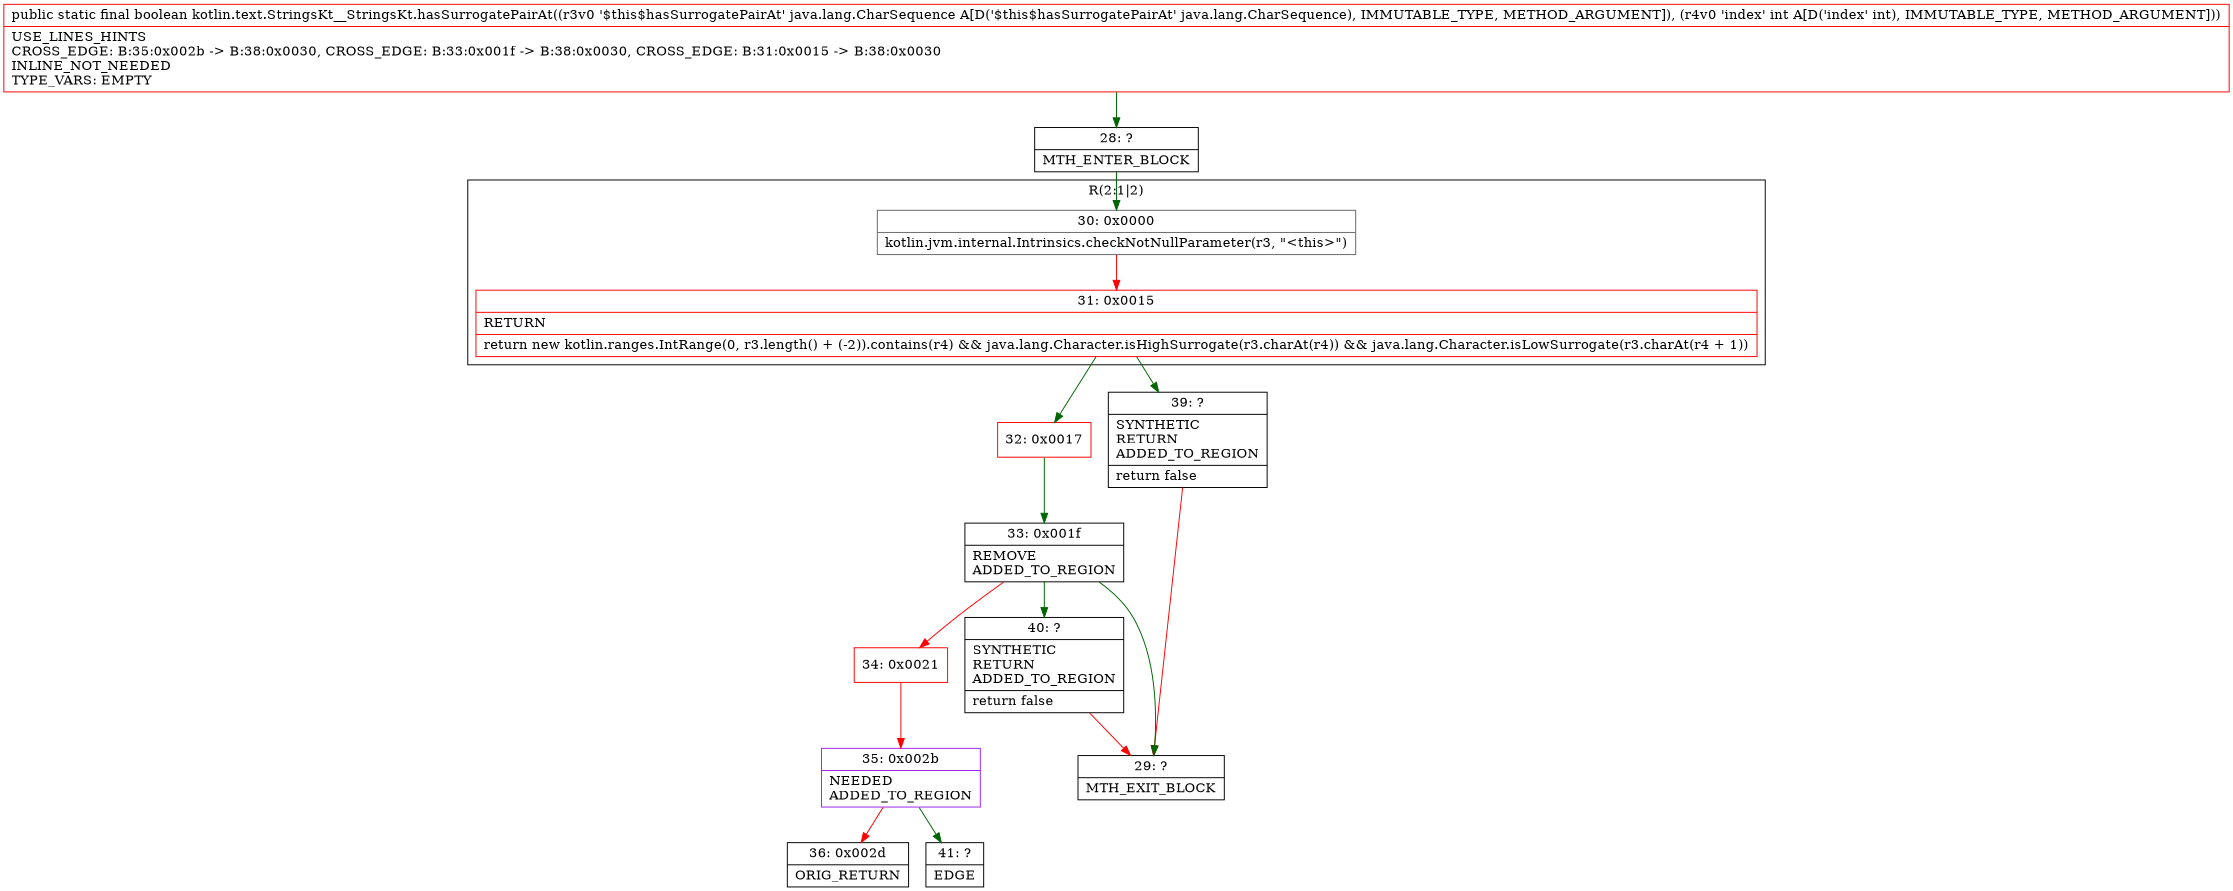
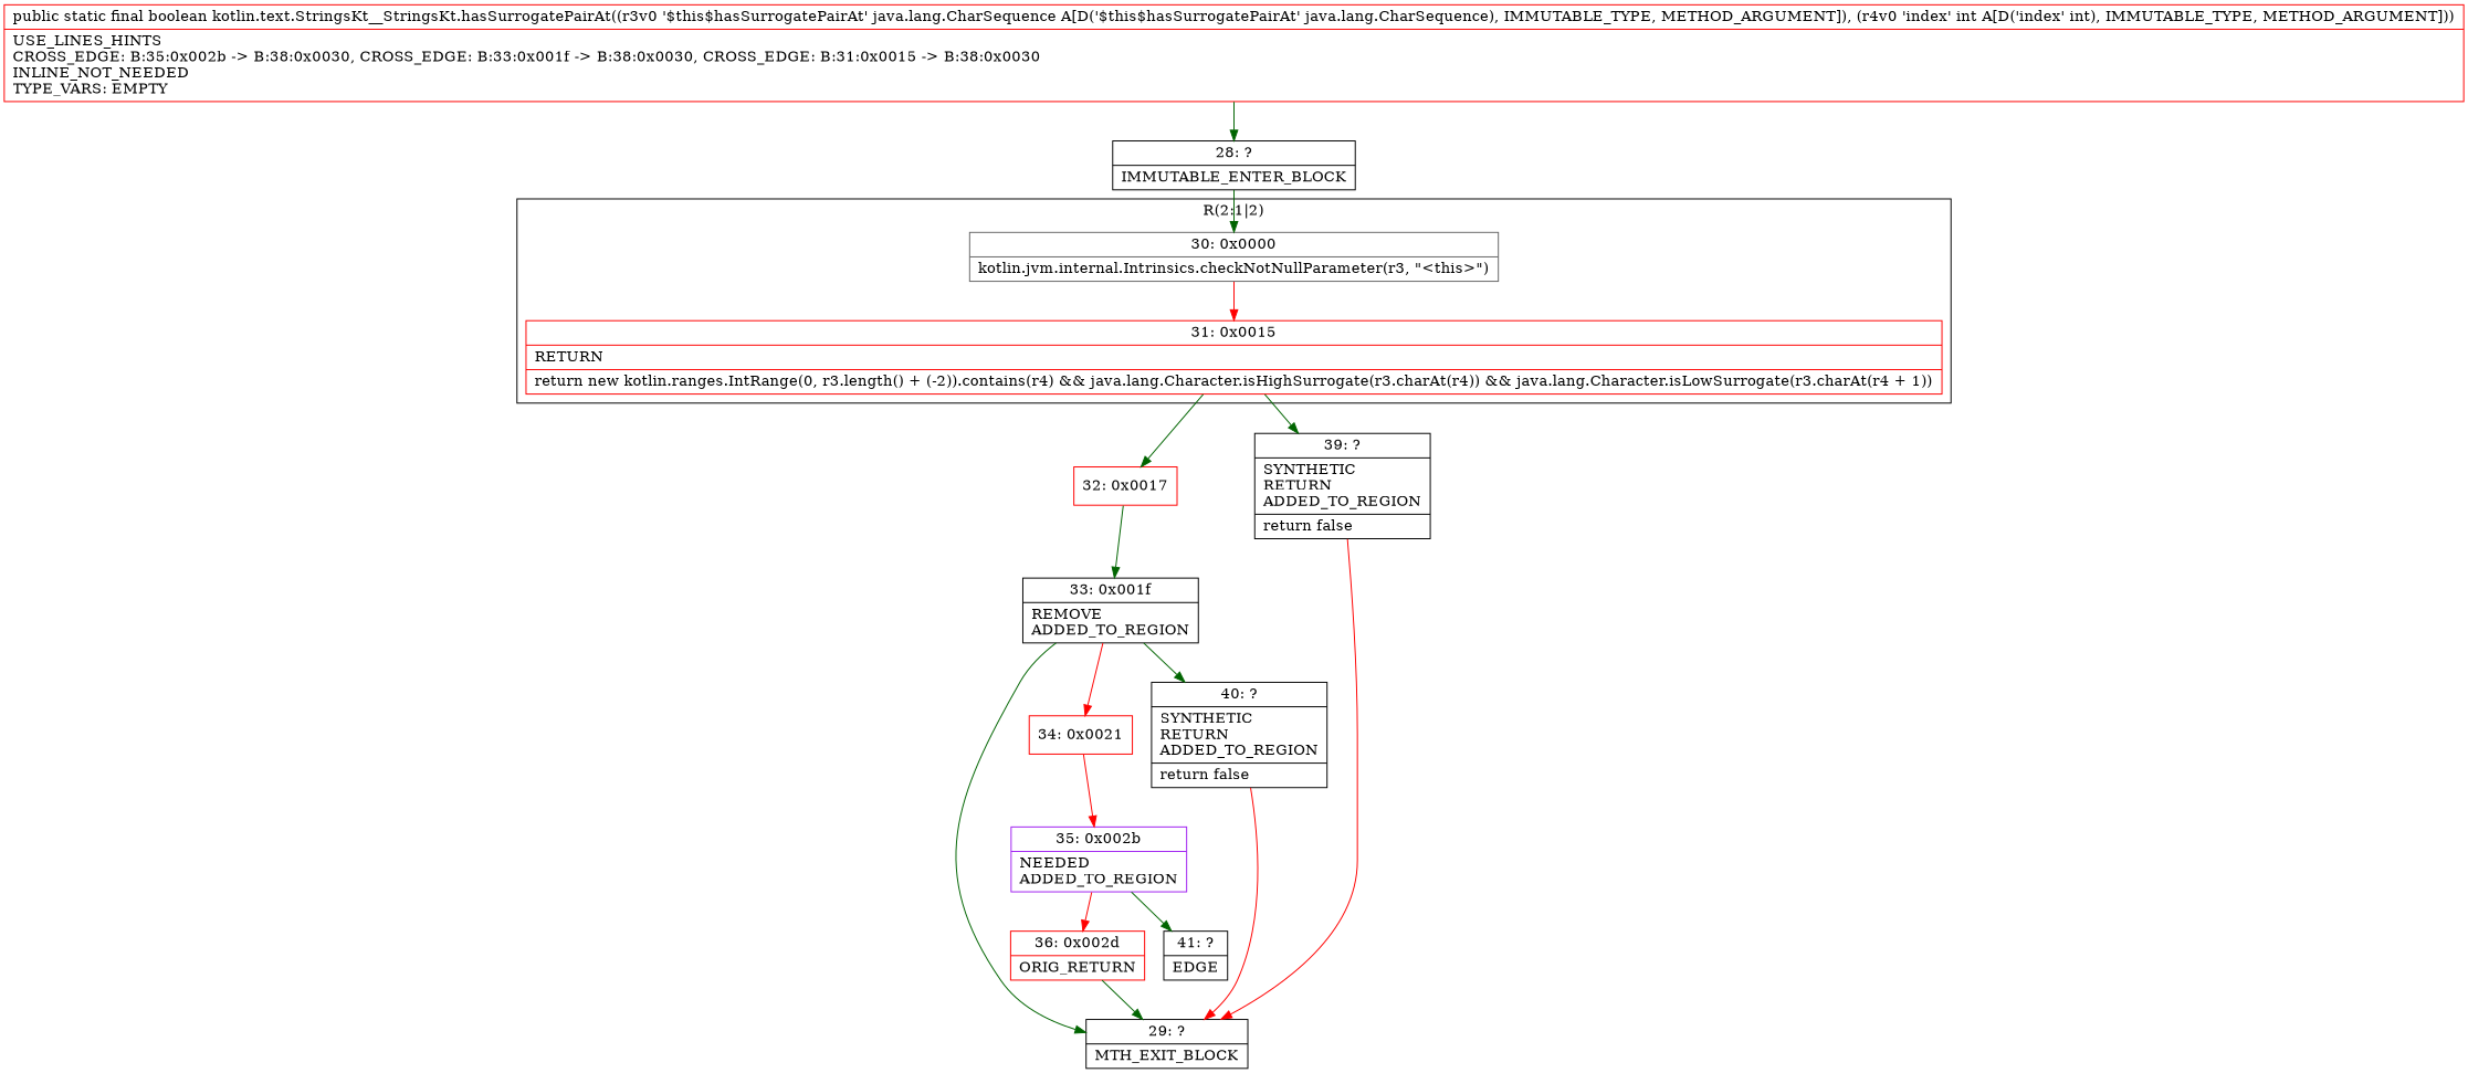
  digraph {
    node [color=black shape=record]
    edge [color=darkgreen]
    n1 [color=gray40 label="{30\:\ 0x0000|kotlin.jvm.internal.Intrinsics.checkNotNullParameter(r3, \"\<this\>\")\l}"]
    n2 [color=red label="{31\:\ 0x0015|RETURN\l|return new kotlin.ranges.IntRange(0, r3.length() + (\-2)).contains(r4) && java.lang.Character.isHighSurrogate(r3.charAt(r4)) && java.lang.Character.isLowSurrogate(r3.charAt(r4 + 1))\l}"]
    n3 [color=red label="{32\:\ 0x0017}"]
    n4 [label="{39\:\ ?|SYNTHETIC\lRETURN\lADDED_TO_REGION\l|return false\l}"]
    n5 [label="{33\:\ 0x001f|REMOVE\lADDED_TO_REGION\l}"]
    n6 [label="{29\:\ ?|MTH_EXIT_BLOCK\l}"]
-   n7 [label="{28\:\ ?|MTH_ENTER_BLOCK\l}"]
+   n7 [label="{28\:\ ?|IMMUTABLE_ENTER_BLOCK\l}"]
    n8 [color=red label="{34\:\ 0x0021}"]
    n9 [label="{40\:\ ?|SYNTHETIC\lRETURN\lADDED_TO_REGION\l|return false\l}"]
    n10 [color=purple label="{35\:\ 0x002b|NEEDED\lADDED_TO_REGION\l}"]
-   n11 [label="{36\:\ 0x002d|ORIG_RETURN\l}"]
+   n11 [color=red label="{36\:\ 0x002d|ORIG_RETURN\l}"]
    n12 [label="{41\:\ ?|EDGE\l}"]
    n13 [color=red label="{public static final boolean kotlin.text.StringsKt__StringsKt.hasSurrogatePairAt((r3v0 '$this$hasSurrogatePairAt' java.lang.CharSequence A[D('$this$hasSurrogatePairAt' java.lang.CharSequence), IMMUTABLE_TYPE, METHOD_ARGUMENT]), (r4v0 'index' int A[D('index' int), IMMUTABLE_TYPE, METHOD_ARGUMENT]))  | USE_LINES_HINTS\lCROSS_EDGE: B:35:0x002b \-\> B:38:0x0030, CROSS_EDGE: B:33:0x001f \-\> B:38:0x0030, CROSS_EDGE: B:31:0x0015 \-\> B:38:0x0030\lINLINE_NOT_NEEDED\lTYPE_VARS: EMPTY\l}"]
    subgraph cluster_1 {
      label="R(2:1|2)"
      n1
      n2
    }
    n1 -> n2 [color=red]
    n2 -> n3
    n2 -> n4
    n3 -> n5
    n4 -> n6 [color=red]
    n5 -> n6
    n5 -> n8 [color=red]
    n5 -> n9
    n7 -> n1
    n8 -> n10 [color=red]
    n9 -> n6 [color=red]
    n10 -> n11 [color=red]
    n10 -> n12
+   n11 -> n6
    n13 -> n7
  }
